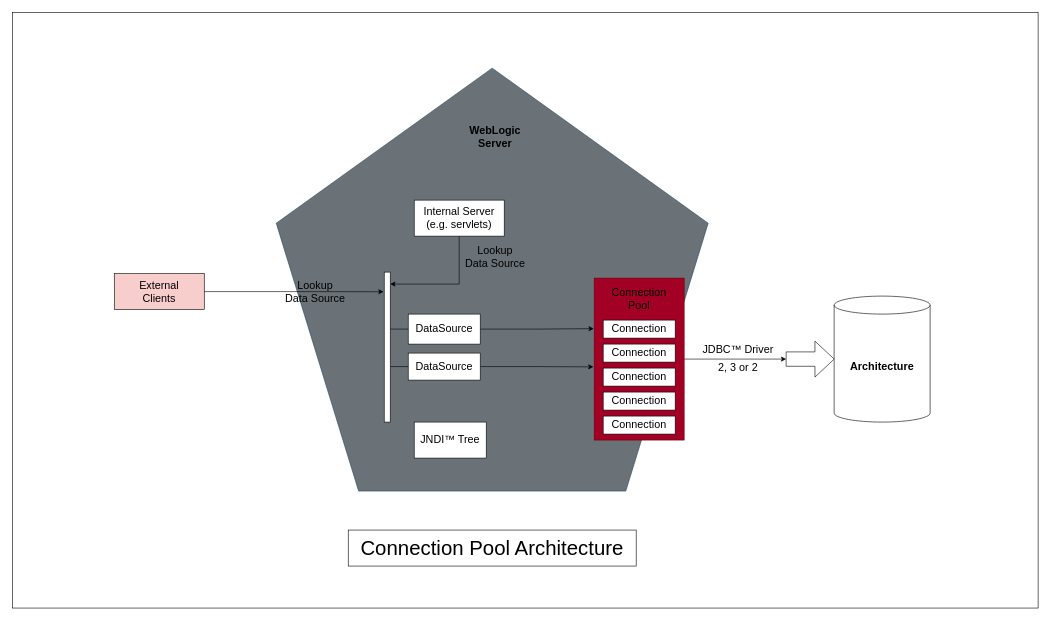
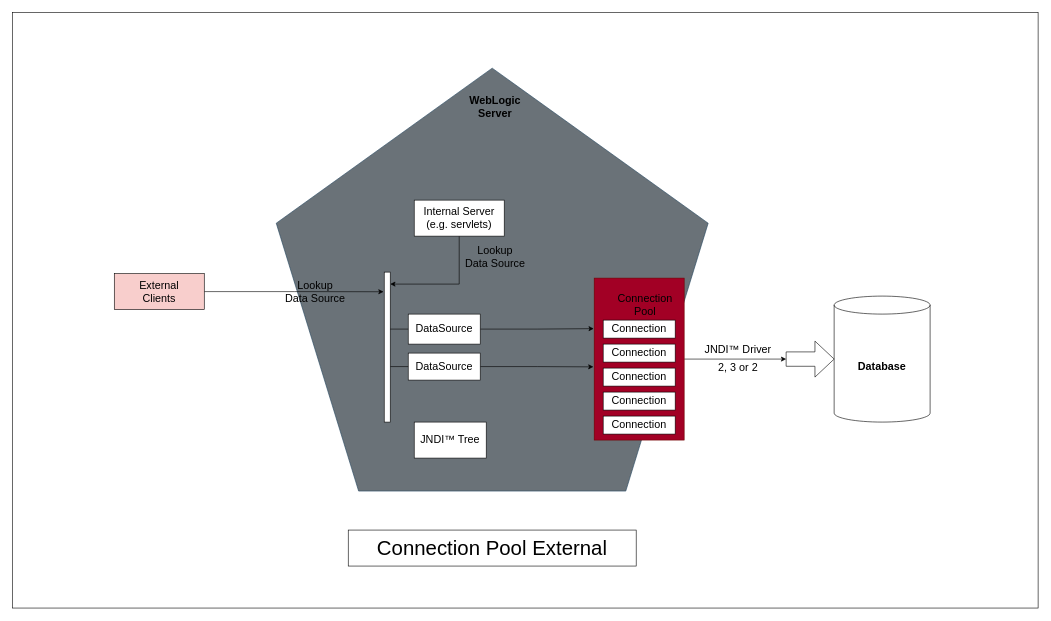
  <mxCell id="0" />
  <mxCell id="1" parent="0" />
  <mxCell id="2" value="" style="rounded=0;whiteSpace=wrap;html=1;" vertex="1" parent="1"><mxGeometry x="20" y="20.5" width="1710" height="992.5" as="geometry" /></mxCell>
  <mxCell id="3" value="" style="whiteSpace=wrap;html=1;shape=mxgraph.basic.pentagon;fillColor=#6A7278;strokeColor=#23445d;" vertex="1" parent="1"><mxGeometry x="460" y="113" width="720" height="705" as="geometry" /></mxCell>
- <mxCell id="4" value="&lt;span style=&quot;font-size: 18px;&quot;&gt;&lt;b&gt;WebLogic Server&lt;/b&gt;&lt;/span&gt;" style="text;html=1;strokeColor=none;fillColor=none;align=center;verticalAlign=middle;whiteSpace=wrap;rounded=0;" vertex="1" parent="1"><mxGeometry x="755" y="213" width="140" height="30" as="geometry" /></mxCell>
+ <mxCell id="4" value="&lt;span style=&quot;font-size: 18px;&quot;&gt;&lt;b&gt;WebLogic Server&lt;/b&gt;&lt;/span&gt;" style="text;html=1;strokeColor=none;fillColor=none;align=center;verticalAlign=middle;whiteSpace=wrap;rounded=0;" vertex="1" parent="1"><mxGeometry x="755" y="163" width="140" height="30" as="geometry" /></mxCell>
  <mxCell id="5" value="" style="edgeStyle=orthogonalEdgeStyle;rounded=0;orthogonalLoop=1;jettySize=auto;html=1;fontSize=18;" edge="1" parent="1" source="6" target="22"><mxGeometry relative="1" as="geometry" /></mxCell>
  <mxCell id="6" value="" style="rounded=0;whiteSpace=wrap;html=1;fontSize=18;fillColor=#a20025;fontColor=#ffffff;strokeColor=#6F0000;" vertex="1" parent="1"><mxGeometry x="990" y="463" width="150" height="270" as="geometry" /></mxCell>
- <mxCell id="7" value="Connection Pool" style="text;html=1;strokeColor=none;fillColor=none;align=center;verticalAlign=middle;whiteSpace=wrap;rounded=0;fontSize=18;" vertex="1" parent="1"><mxGeometry x="1035" y="483" width="60" height="30" as="geometry" /></mxCell>
+ <mxCell id="7" value="Connection Pool" style="text;html=1;strokeColor=none;fillColor=none;align=center;verticalAlign=middle;whiteSpace=wrap;rounded=0;fontSize=18;" vertex="1" parent="1"><mxGeometry x="1045" y="493" width="60" height="30" as="geometry" /></mxCell>
  <mxCell id="8" value="Connection" style="rounded=0;whiteSpace=wrap;html=1;fontSize=18;" vertex="1" parent="1"><mxGeometry x="1005" y="693" width="120" height="30" as="geometry" /></mxCell>
  <mxCell id="9" value="Connection" style="rounded=0;whiteSpace=wrap;html=1;fontSize=18;" vertex="1" parent="1"><mxGeometry x="1005" y="653" width="120" height="30" as="geometry" /></mxCell>
  <mxCell id="10" value="Connection" style="rounded=0;whiteSpace=wrap;html=1;fontSize=18;" vertex="1" parent="1"><mxGeometry x="1005" y="613" width="120" height="30" as="geometry" /></mxCell>
  <mxCell id="11" value="Connection" style="rounded=0;whiteSpace=wrap;html=1;fontSize=18;" vertex="1" parent="1"><mxGeometry x="1005" y="573" width="120" height="30" as="geometry" /></mxCell>
  <mxCell id="12" value="Connection" style="rounded=0;whiteSpace=wrap;html=1;fontSize=18;" vertex="1" parent="1"><mxGeometry x="1005" y="533" width="120" height="30" as="geometry" /></mxCell>
  <mxCell id="13" value="JNDI™ Tree" style="rounded=0;whiteSpace=wrap;html=1;fontSize=18;" vertex="1" parent="1"><mxGeometry x="690" y="703" width="120" height="60" as="geometry" /></mxCell>
  <mxCell id="14" style="edgeStyle=orthogonalEdgeStyle;rounded=0;orthogonalLoop=1;jettySize=auto;html=1;exitX=1;exitY=0.5;exitDx=0;exitDy=0;fontSize=18;entryX=-0.005;entryY=0.312;entryDx=0;entryDy=0;entryPerimeter=0;" edge="1" parent="1" source="15" target="6"><mxGeometry relative="1" as="geometry"><mxPoint x="890" y="548" as="targetPoint" /></mxGeometry></mxCell>
  <mxCell id="15" value="DataSource" style="rounded=0;whiteSpace=wrap;html=1;fontSize=18;" vertex="1" parent="1"><mxGeometry x="680" y="523" width="120" height="50" as="geometry" /></mxCell>
  <mxCell id="16" style="edgeStyle=orthogonalEdgeStyle;rounded=0;orthogonalLoop=1;jettySize=auto;html=1;exitX=1;exitY=0.5;exitDx=0;exitDy=0;entryX=-0.009;entryY=0.548;entryDx=0;entryDy=0;entryPerimeter=0;fontSize=18;" edge="1" parent="1" source="17" target="6"><mxGeometry relative="1" as="geometry" /></mxCell>
  <mxCell id="17" value="DataSource" style="rounded=0;whiteSpace=wrap;html=1;fontSize=18;" vertex="1" parent="1"><mxGeometry x="680" y="588" width="120" height="45" as="geometry" /></mxCell>
  <mxCell id="18" value="" style="html=1;points=[];perimeter=orthogonalPerimeter;fontSize=18;" vertex="1" parent="1"><mxGeometry x="640" y="453" width="10" height="250" as="geometry" /></mxCell>
  <mxCell id="19" value="" style="endArrow=none;html=1;rounded=0;fontSize=18;exitX=1.035;exitY=0.63;exitDx=0;exitDy=0;exitPerimeter=0;entryX=0;entryY=0.5;entryDx=0;entryDy=0;" edge="1" parent="1" source="18" target="17"><mxGeometry width="50" height="50" relative="1" as="geometry"><mxPoint x="650" y="633" as="sourcePoint" /><mxPoint x="700" y="583" as="targetPoint" /></mxGeometry></mxCell>
  <mxCell id="20" value="" style="endArrow=none;html=1;rounded=0;fontSize=18;entryX=0;entryY=0.5;entryDx=0;entryDy=0;" edge="1" parent="1" target="15"><mxGeometry width="50" height="50" relative="1" as="geometry"><mxPoint x="650" y="548" as="sourcePoint" /><mxPoint x="690" y="620.5" as="targetPoint" /></mxGeometry></mxCell>
- <mxCell id="21" value="&lt;b&gt;Architecture&lt;/b&gt;" style="shape=cylinder3;whiteSpace=wrap;html=1;boundedLbl=1;backgroundOutline=1;size=15;fontSize=18;" vertex="1" parent="1"><mxGeometry x="1390" y="493" width="160" height="210" as="geometry" /></mxCell>
+ <mxCell id="21" value="&lt;b&gt;Database&lt;/b&gt;" style="shape=cylinder3;whiteSpace=wrap;html=1;boundedLbl=1;backgroundOutline=1;size=15;fontSize=18;" vertex="1" parent="1"><mxGeometry x="1390" y="493" width="160" height="210" as="geometry" /></mxCell>
  <mxCell id="22" value="" style="shape=singleArrow;whiteSpace=wrap;html=1;arrowWidth=0.4;arrowSize=0.4;fontSize=18;rounded=0;" vertex="1" parent="1"><mxGeometry x="1310" y="568" width="80" height="60" as="geometry" /></mxCell>
- <mxCell id="23" value="JDBC™ Driver" style="text;html=1;strokeColor=none;fillColor=none;align=center;verticalAlign=middle;whiteSpace=wrap;rounded=0;fontSize=18;" vertex="1" parent="1"><mxGeometry x="1160" y="568" width="140" height="30" as="geometry" /></mxCell>
+ <mxCell id="23" value="JNDI™ Driver" style="text;html=1;strokeColor=none;fillColor=none;align=center;verticalAlign=middle;whiteSpace=wrap;rounded=0;fontSize=18;" vertex="1" parent="1"><mxGeometry x="1160" y="568" width="140" height="30" as="geometry" /></mxCell>
  <mxCell id="24" value="2, 3 or 2" style="text;html=1;strokeColor=none;fillColor=none;align=center;verticalAlign=middle;whiteSpace=wrap;rounded=0;fontSize=18;" vertex="1" parent="1"><mxGeometry x="1190" y="598" width="80" height="30" as="geometry" /></mxCell>
  <mxCell id="25" style="edgeStyle=orthogonalEdgeStyle;rounded=0;orthogonalLoop=1;jettySize=auto;html=1;exitX=0.5;exitY=1;exitDx=0;exitDy=0;fontSize=18;entryX=1.009;entryY=0.08;entryDx=0;entryDy=0;entryPerimeter=0;" edge="1" parent="1" source="26" target="18"><mxGeometry relative="1" as="geometry"><mxPoint x="650" y="503" as="targetPoint" /><Array as="points"><mxPoint x="765" y="473" /></Array></mxGeometry></mxCell>
  <mxCell id="26" value="Internal Server&lt;br&gt;(e.g. servlets)" style="rounded=0;whiteSpace=wrap;html=1;fontSize=18;" vertex="1" parent="1"><mxGeometry x="690" y="333" width="150" height="60" as="geometry" /></mxCell>
  <mxCell id="27" value="Lookup&lt;br&gt;Data Source" style="text;html=1;strokeColor=none;fillColor=none;align=center;verticalAlign=middle;whiteSpace=wrap;rounded=0;fontSize=18;" vertex="1" parent="1"><mxGeometry x="760" y="413" width="130" height="30" as="geometry" /></mxCell>
  <mxCell id="28" style="edgeStyle=orthogonalEdgeStyle;rounded=0;orthogonalLoop=1;jettySize=auto;html=1;exitX=1;exitY=0.5;exitDx=0;exitDy=0;entryX=-0.118;entryY=0.131;entryDx=0;entryDy=0;entryPerimeter=0;fontSize=18;" edge="1" parent="1" source="29" target="18"><mxGeometry relative="1" as="geometry" /></mxCell>
  <mxCell id="29" value="External &lt;br&gt;Clients" style="rounded=0;whiteSpace=wrap;html=1;fontSize=18;fillColor=#f8cecc;" vertex="1" parent="1"><mxGeometry x="190" y="455.5" width="150" height="60" as="geometry" /></mxCell>
  <mxCell id="30" value="Lookup&lt;br&gt;Data Source" style="text;html=1;strokeColor=none;fillColor=none;align=center;verticalAlign=middle;whiteSpace=wrap;rounded=0;fontSize=18;" vertex="1" parent="1"><mxGeometry x="460" y="470.5" width="130" height="30" as="geometry" /></mxCell>
- <mxCell id="31" value="&lt;font style=&quot;font-size: 34px;&quot;&gt;Connection Pool Architecture&lt;/font&gt;" style="rounded=0;whiteSpace=wrap;html=1;fontSize=18;" vertex="1" parent="1"><mxGeometry x="580" y="883" width="480" height="60" as="geometry" /></mxCell>
+ <mxCell id="31" value="&lt;font style=&quot;font-size: 34px;&quot;&gt;Connection Pool External&lt;/font&gt;" style="rounded=0;whiteSpace=wrap;html=1;fontSize=18;" vertex="1" parent="1"><mxGeometry x="580" y="883" width="480" height="60" as="geometry" /></mxCell>
